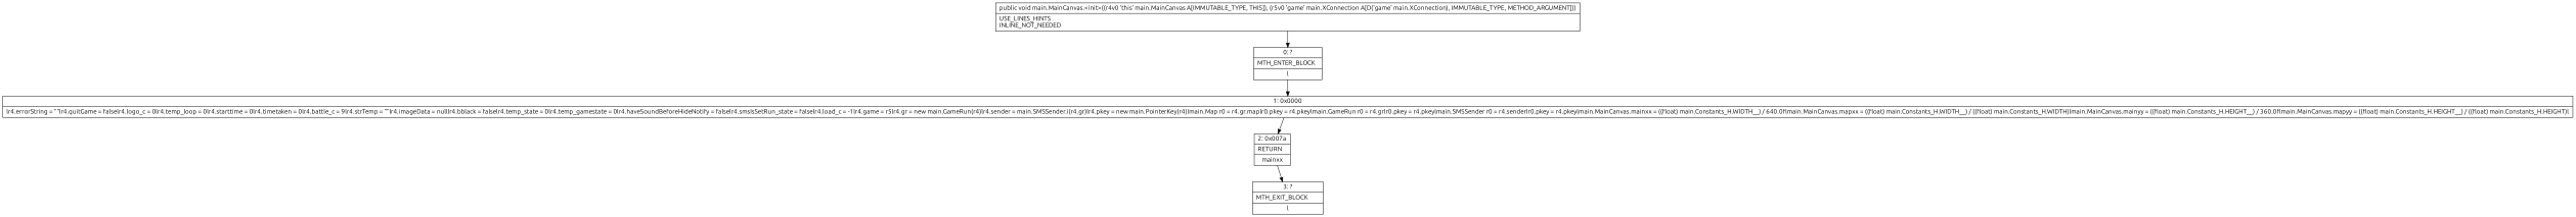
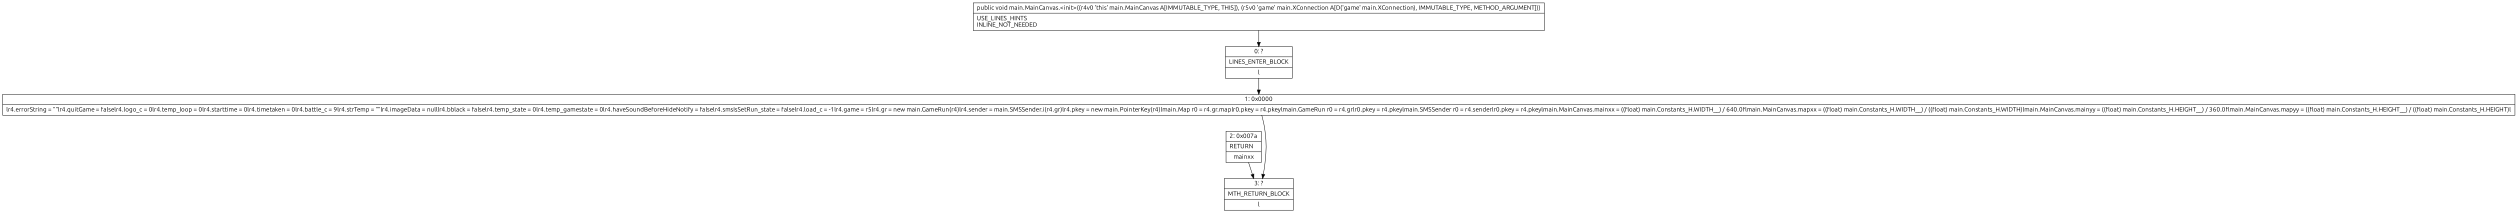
  digraph {
    fontname=Ubuntu
    node [fontname=Ubuntu shape=record]
    edge [fontname=Ubuntu]
-   n1 [label="{0\:\ ?|MTH_ENTER_BLOCK\l|l}"]
+   n1 [label="{0\:\ ?|LINES_ENTER_BLOCK\l|l}"]
    n2 [label="{1\:\ 0x0000|lr4.errorString = \"\"lr4.quitGame = falselr4.logo_c = 0lr4.temp_loop = 0lr4.starttime = 0lr4.timetaken = 0lr4.battle_c = 9lr4.strTemp = \"\"lr4.imageData = nulllr4.bblack = falselr4.temp_state = 0lr4.temp_gamestate = 0lr4.haveSoundBeforeHideNotify = falselr4.smsIsSetRun_state = falselr4.load_c = \-1lr4.game = r5lr4.gr = new main.GameRun(r4)lr4.sender = main.SMSSender.i(r4.gr)lr4.pkey = new main.PointerKey(r4)lmain.Map r0 = r4.gr.maplr0.pkey = r4.pkeylmain.GameRun r0 = r4.grlr0.pkey = r4.pkeylmain.SMSSender r0 = r4.senderlr0.pkey = r4.pkeylmain.MainCanvas.mainxx = ((float) main.Constants_H.WIDTH__) \/ 640.0flmain.MainCanvas.mapxx = ((float) main.Constants_H.WIDTH__) \/ ((float) main.Constants_H.WIDTH)lmain.MainCanvas.mainyy = ((float) main.Constants_H.HEIGHT__) \/ 360.0flmain.MainCanvas.mapyy = ((float) main.Constants_H.HEIGHT__) \/ ((float) main.Constants_H.HEIGHT)l}"]
    n3 [label="{2\:\ 0x007a|RETURN\l|mainxx}"]
-   n4 [label="{3\:\ ?|MTH_EXIT_BLOCK\l|l}"]
+   n4 [label="{3\:\ ?|MTH_RETURN_BLOCK\l|l}"]
    n5 [label="{public void main.MainCanvas.\<init\>((r4v0 'this' main.MainCanvas A[IMMUTABLE_TYPE, THIS]), (r5v0 'game' main.XConnection A[D('game' main.XConnection), IMMUTABLE_TYPE, METHOD_ARGUMENT]))  | USE_LINES_HINTS\lINLINE_NOT_NEEDED\l}"]
    n1 -> n2
-   n2 -> n3
+   n2 -> n4
    n3 -> n4
    n5 -> n1
  }
